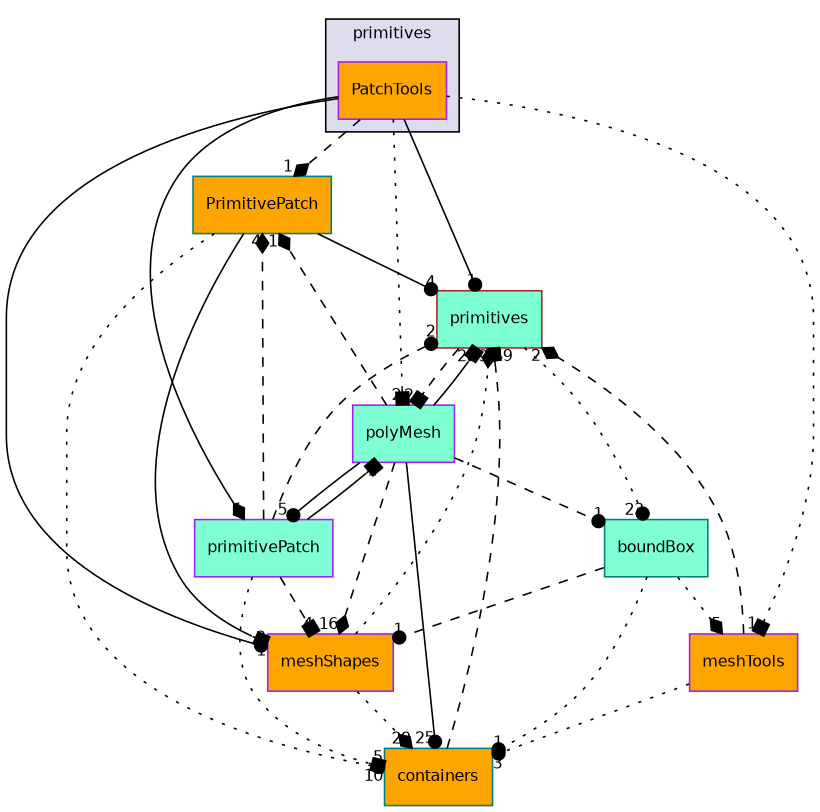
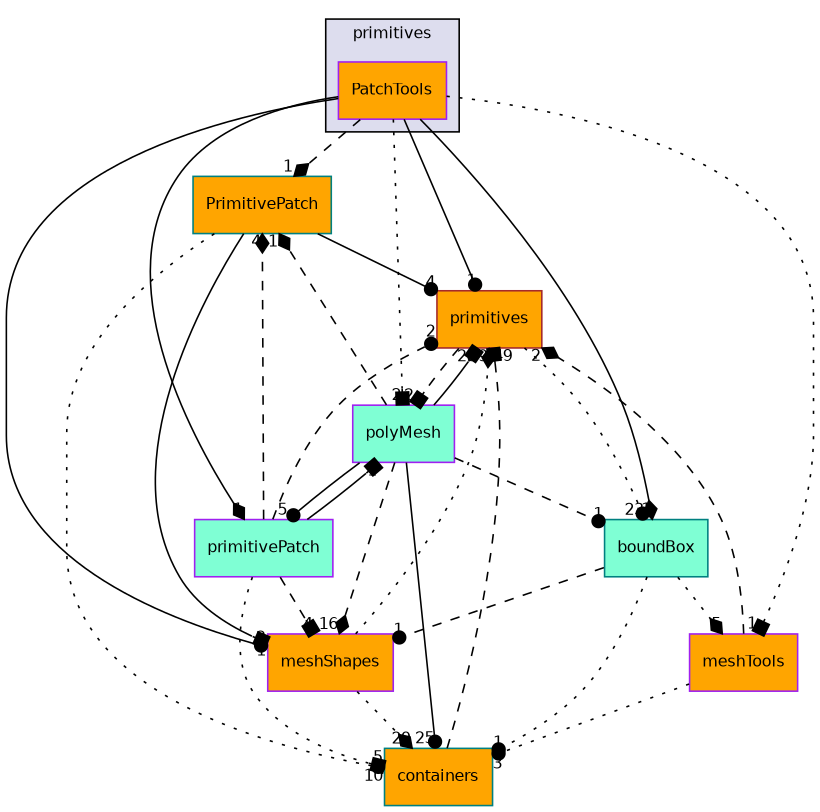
  digraph {
    compound=true
    node [color=purple fillcolor=orange fontname=Helvetica fontsize=10 shape=box style=filled]
    edge [arrowhead=dot headlabel=1 labeldistance=1.5 labelfontname=Helvetica labelfontsize=10 style=dashed]
    n1 [label=PatchTools pencolor=black]
    n2 [color=teal label=PrimitivePatch]
    n3 [label=meshTools]
    n4 [color=teal fillcolor=aquamarine label=boundBox]
    n5 [fillcolor=aquamarine label=polyMesh]
-   n6 [color=brown fillcolor=aquamarine label=primitives]
+   n6 [color=brown label=primitives]
    n7 [label=meshShapes]
    n8 [fillcolor=aquamarine label=primitivePatch]
    n9 [color=teal label=containers]
    subgraph cluster_1 {
      bgcolor="#ddddee"
      fontname=Helvetica
      fontsize=10
      label=primitives
      pencolor=black
      n1
    }
    n1 -> n2 [arrowhead=diamond]
    n1 -> n3 [arrowhead=box style=dotted]
+   n1 -> n4 [arrowhead=diamond style=solid]
    n1 -> n5 [arrowhead=box headlabel=2 style=dotted]
    n1 -> n6 [style=solid]
    n1 -> n7 [headlabel=2 style=solid]
    n1 -> n8 [arrowhead=diamond style=solid]
    n2 -> n6 [headlabel=4 style=solid]
    n2 -> n7 [arrowhead=box style=solid]
    n2 -> n9 [headlabel=10 style=dotted]
    n3 -> n6 [arrowhead=diamond headlabel=2]
    n3 -> n9 [headlabel=3 style=dotted]
    n4 -> n3 [arrowhead=diamond headlabel=5 style=dotted]
    n4 -> n7
    n4 -> n9 [style=dotted]
    n5 -> n2 [arrowhead=diamond]
    n5 -> n4
    n5 -> n6 [arrowhead=box headlabel=28 style=solid]
    n5 -> n7 [arrowhead=diamond headlabel=16]
    n5 -> n8 [headlabel=5 style=solid]
    n5 -> n9 [headlabel=25 style=solid]
    n6 -> n4 [headlabel=23 style=dotted]
    n6 -> n5 [arrowhead=box headlabel=2]
    n7 -> n6 [arrowhead=diamond headlabel=9 style=dotted]
    n7 -> n9 [arrowhead=diamond headlabel=29 style=dotted]
    n8 -> n2 [arrowhead=diamond headlabel=4]
    n8 -> n5 [arrowhead=box style=solid]
    n8 -> n6 [headlabel=2]
    n8 -> n7 [arrowhead=box headlabel=4]
    n8 -> n9 [arrowhead=box headlabel=5 style=dotted]
    n9 -> n6 [arrowhead=box headlabel=49]
  }
